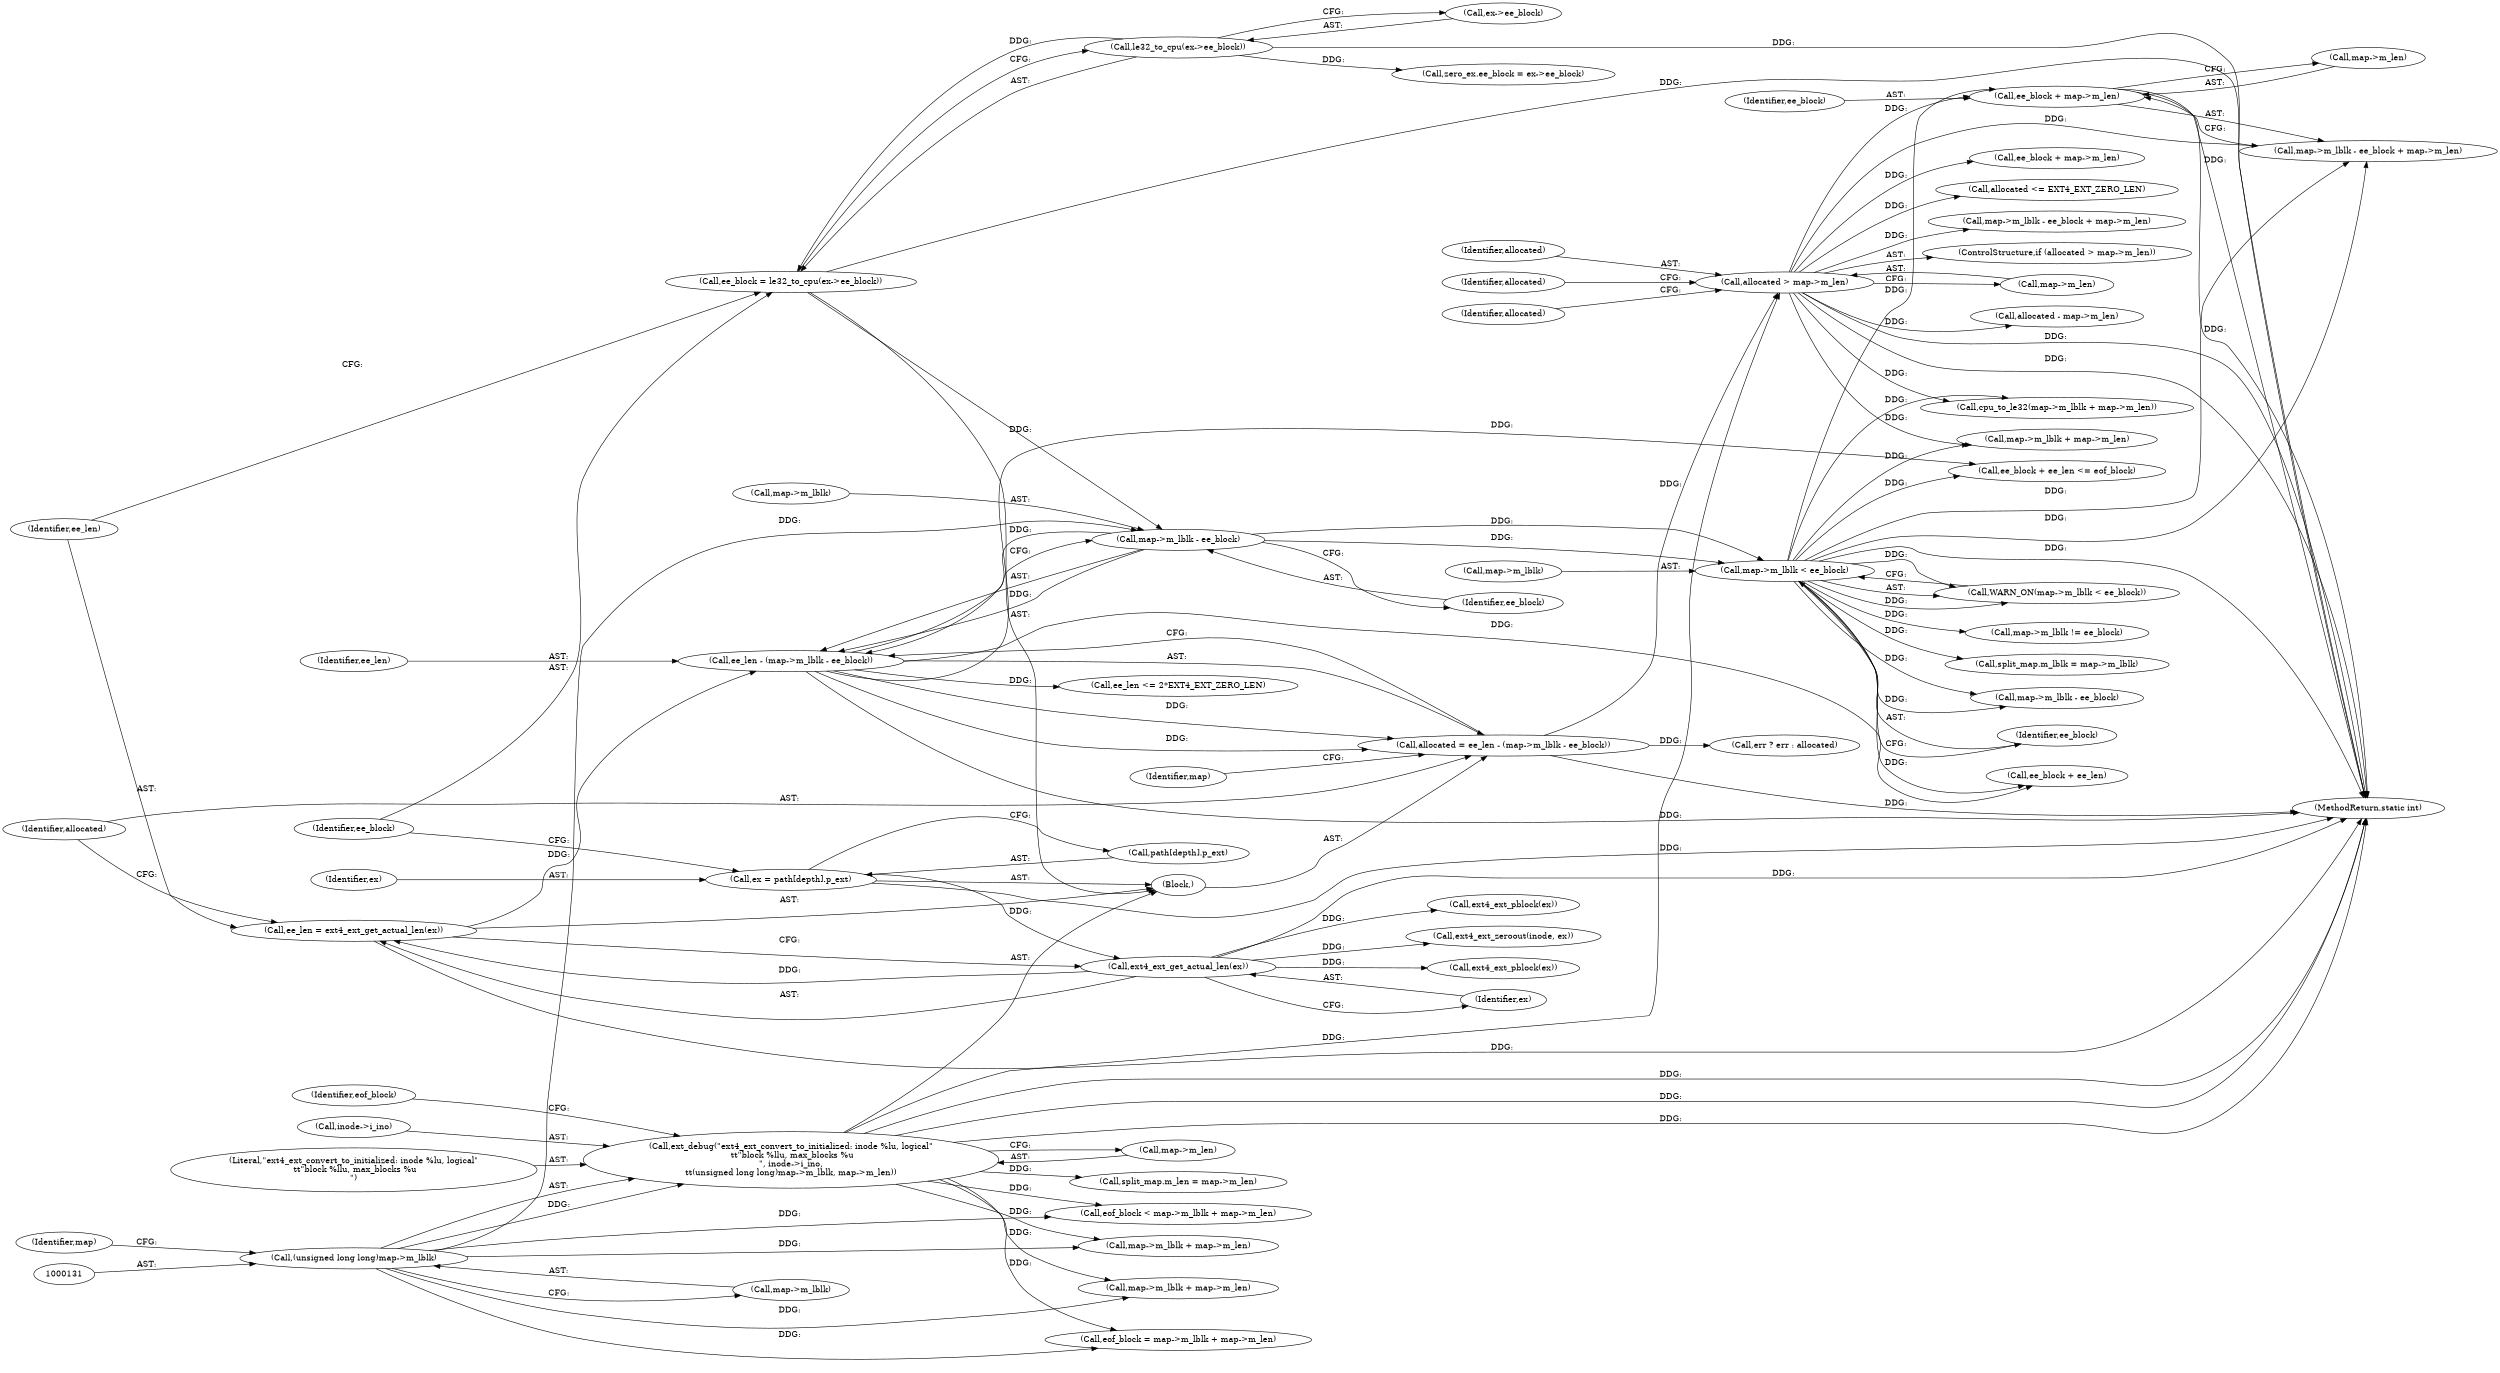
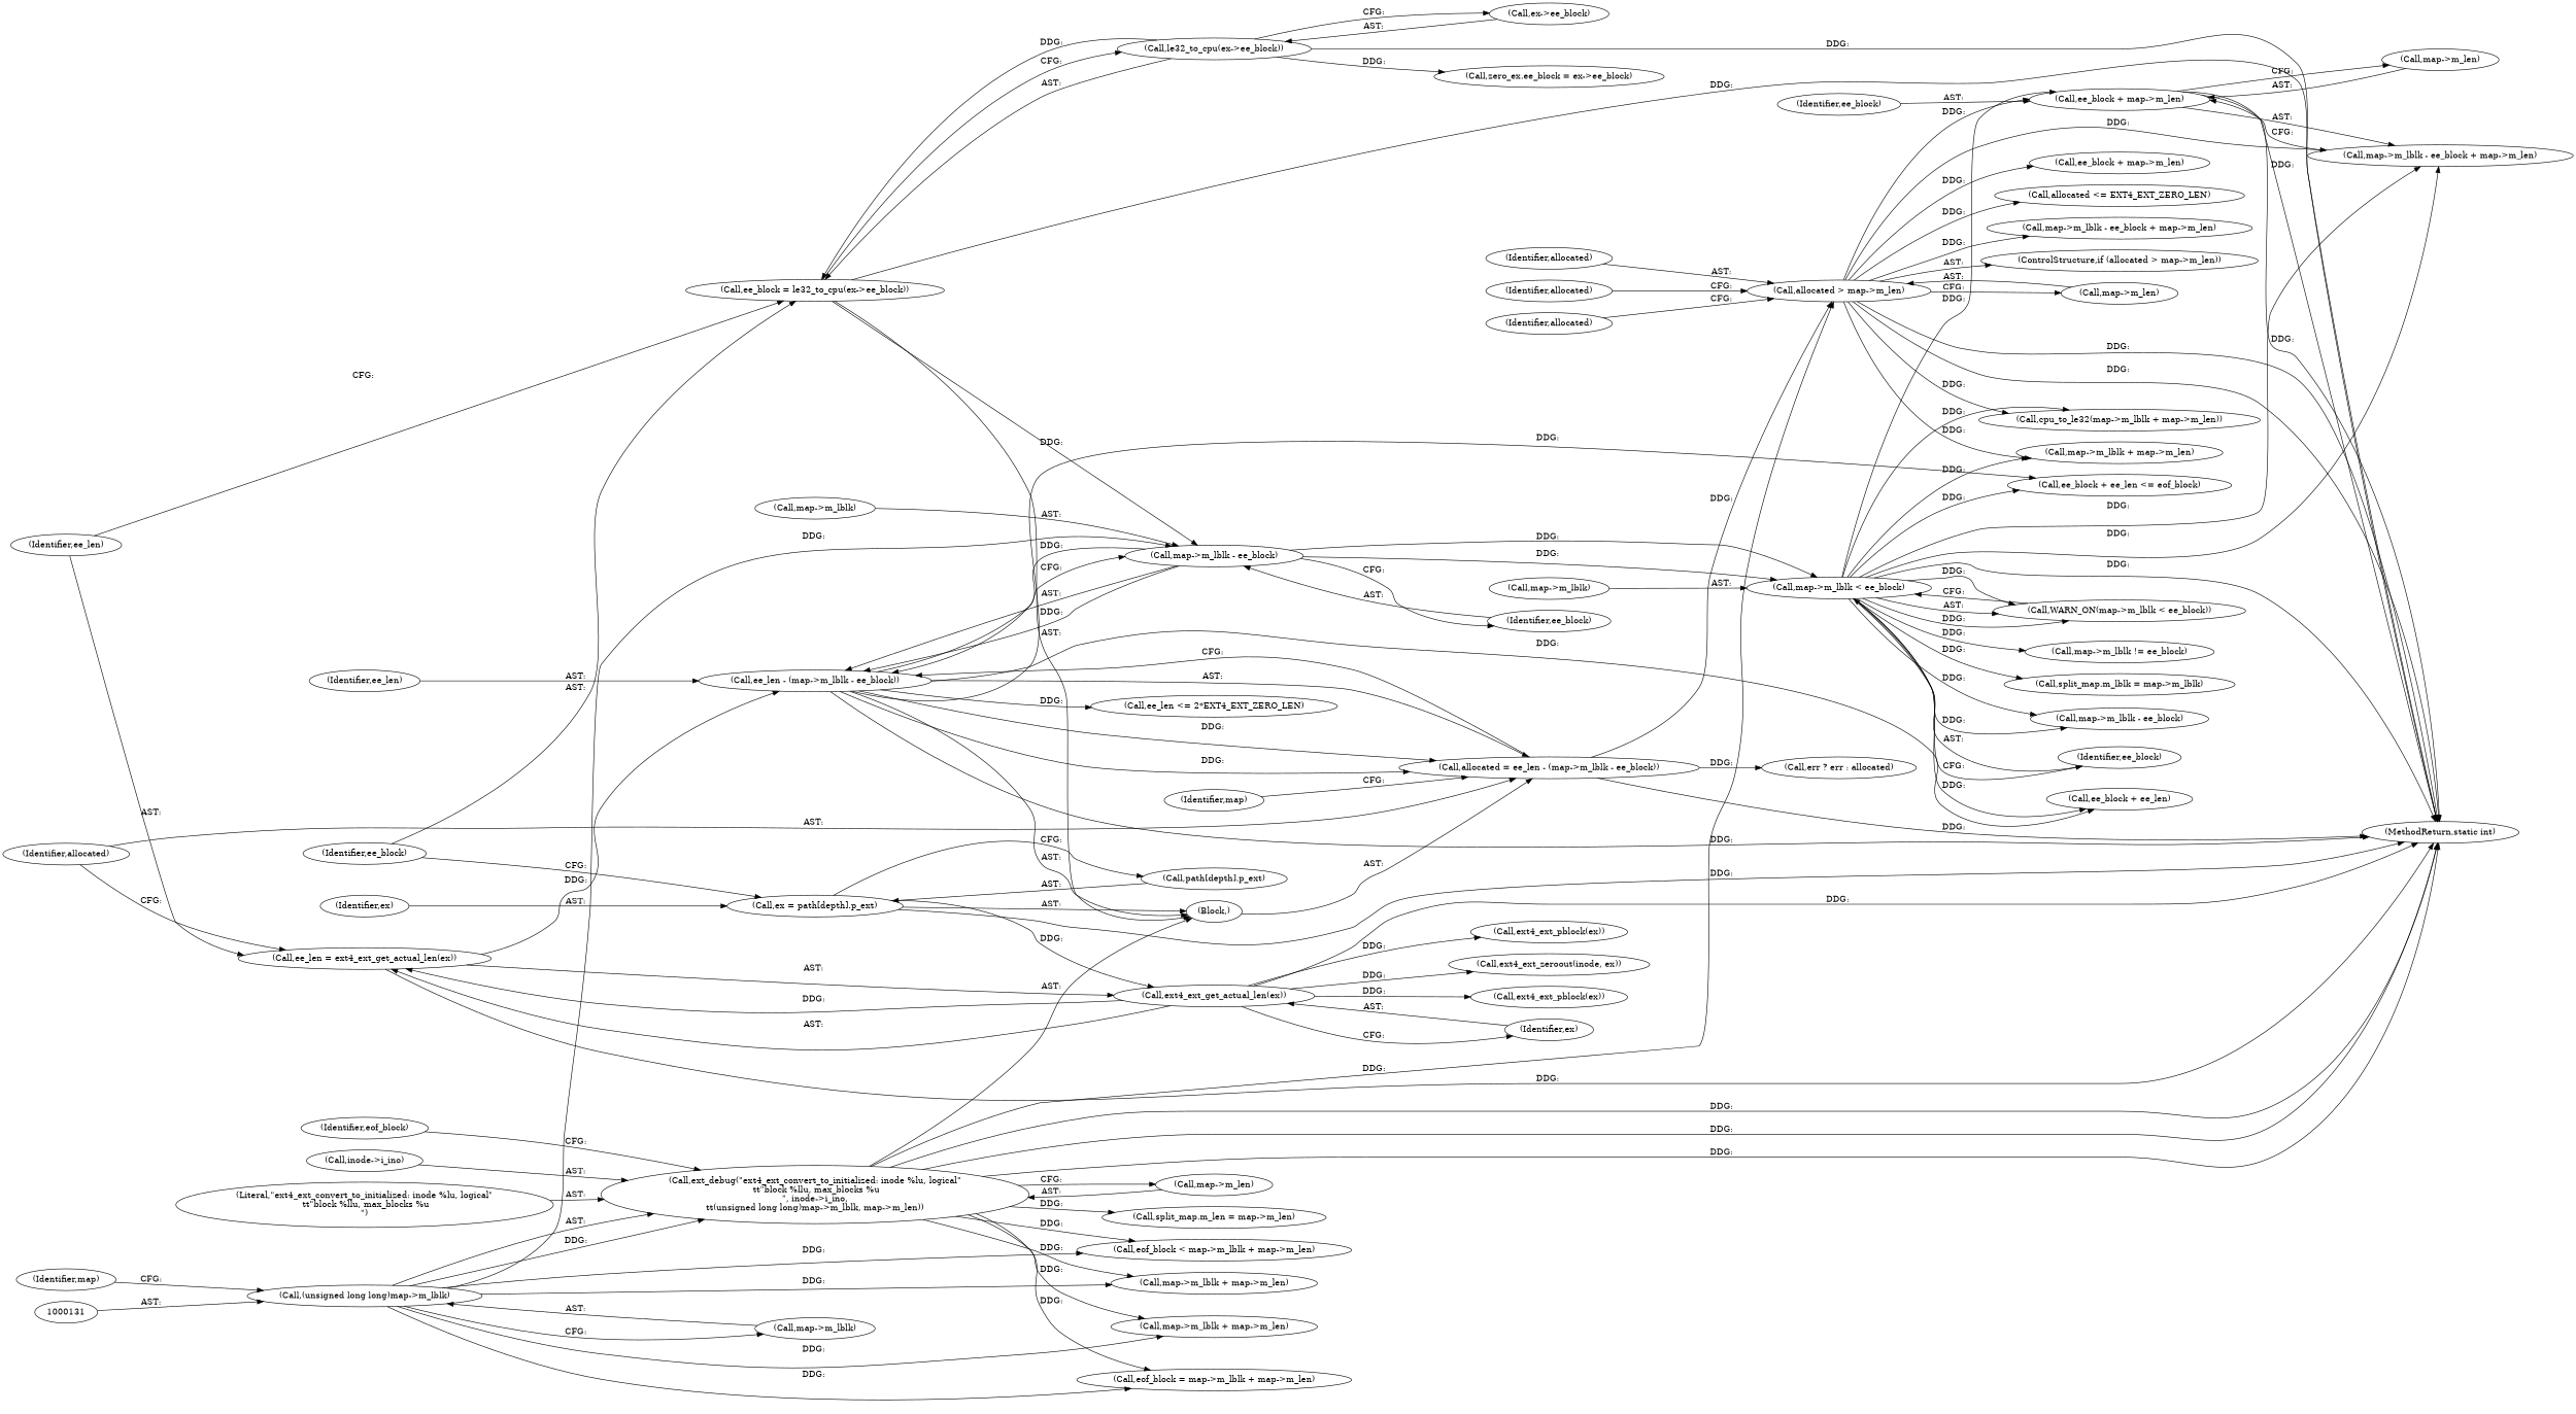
  digraph {
    rankdir=LR
    n1 [label="(Call,ee_block + map->m_len)"]
    n2 [label="(Call,map->m_lblk - ee_block + map->m_len)"]
    n3 [label="(Call,map->m_len)"]
    n4 [label="(MethodReturn,static int)"]
    n5 [label="(Call,map->m_lblk < ee_block)"]
    n6 [label="(Identifier,ee_block)"]
    n7 [label="(Call,ee_block + ee_len <= eof_block)"]
    n8 [label="(Call,cpu_to_le32(map->m_lblk + map->m_len))"]
    n9 [label="(Call,map->m_lblk + map->m_len)"]
    n10 [label="(Call,map->m_lblk - ee_block)"]
    n11 [label="(Call,WARN_ON(map->m_lblk < ee_block))"]
    n12 [label="(Call,map->m_lblk != ee_block)"]
    n13 [label="(Call,ee_block + ee_len)"]
    n14 [label="(Call,split_map.m_lblk = map->m_lblk)"]
    n15 [label="(Call,map->m_lblk - ee_block)"]
    n16 [label="(Call,ee_len - (map->m_lblk - ee_block))"]
    n17 [label="(Identifier,ee_block)"]
    n18 [label="(Call,allocated = ee_len - (map->m_lblk - ee_block))"]
    n19 [label="(Call,ee_len <= 2*EXT4_EXT_ZERO_LEN)"]
    n20 [label="(Call,(unsigned long long)map->m_lblk)"]
    n21 [label="(Call,ext_debug(\"ext4_ext_convert_to_initialized: inode %lu, logical\"\n \t\t\"block %llu, max_blocks %u\n\", inode->i_ino,\n\t\t(unsigned long long)map->m_lblk, map->m_len))"]
    n22 [label="(Call,eof_block = map->m_lblk + map->m_len)"]
    n23 [label="(Call,map->m_lblk)"]
    n24 [label="(Call,eof_block < map->m_lblk + map->m_len)"]
    n25 [label="(Call,map->m_lblk + map->m_len)"]
    n26 [label="(Call,map->m_lblk + map->m_len)"]
    n27 [label="(Block,)"]
    n28 [label="(Call,allocated > map->m_len)"]
    n29 [label="(Call,map->m_len)"]
    n30 [label="(Call,split_map.m_len = map->m_len)"]
    n31 [label="(Call,ee_block = le32_to_cpu(ex->ee_block))"]
    n32 [label="(Call,le32_to_cpu(ex->ee_block))"]
    n33 [label="(Call,ex->ee_block)"]
    n34 [label="(Call,zero_ex.ee_block = ex->ee_block)"]
    n35 [label="(Call,map->m_len)"]
    n36 [label="(Call,allocated <= EXT4_EXT_ZERO_LEN)"]
    n37 [label="(Call,map->m_lblk - ee_block + map->m_len)"]
    n38 [label="(ControlStructure,if (allocated > map->m_len))"]
-   n39 [label="(Call,allocated - map->m_len)"]
    n40 [label="(Call,ee_block + map->m_len)"]
    n41 [label="(Call,err ? err : allocated)"]
    n42 [label="(Call,ee_len = ext4_ext_get_actual_len(ex))"]
    n43 [label="(Call,ext4_ext_get_actual_len(ex))"]
    n44 [label="(Call,ext4_ext_pblock(ex))"]
    n45 [label="(Identifier,ex)"]
    n46 [label="(Call,ext4_ext_zeroout(inode, ex))"]
    n47 [label="(Call,ext4_ext_pblock(ex))"]
    n48 [label="(Call,ex = path[depth].p_ext)"]
    n49 [label="(Call,path[depth].p_ext)"]
    n50 [label="(Identifier,ee_block)"]
    n51 [label="(Identifier,allocated)"]
    n52 [label="(Call,map->m_lblk)"]
    n53 [label="(Identifier,allocated)"]
    n54 [label="(Identifier,ee_len)"]
    n55 [label="(Identifier,allocated)"]
    n56 [label="(Identifier,allocated)"]
    n57 [label="(Literal,\"ext4_ext_convert_to_initialized: inode %lu, logical\"\n \t\t\"block %llu, max_blocks %u\n\")"]
    n58 [label="(Identifier,eof_block)"]
    n59 [label="(Identifier,ee_len)"]
    n60 [label="(Identifier,ee_block)"]
    n61 [label="(Identifier,ex)"]
    n62 [label="(Call,inode->i_ino)"]
    n63 [label="(Call,map->m_lblk)"]
    n64 [label="(Identifier,map)"]
    n65 [label="(Identifier,map)"]
    n66 [label=1000131]
    n1 -> n2 [label="AST: "]
    n1 -> n3 [label="CFG: "]
    n1 -> n4 [label="DDG: "]
    n1 -> n4 [label="DDG: "]
    n2 -> n1 [label="CFG: "]
    n3 -> n1 [label="AST: "]
    n5 -> n1 [label="DDG: "]
    n5 -> n2 [label="DDG: "]
    n5 -> n2 [label="DDG: "]
    n5 -> n4 [label="DDG: "]
    n5 -> n6 [label="CFG: "]
    n5 -> n7 [label="DDG: "]
    n5 -> n8 [label="DDG: "]
    n5 -> n9 [label="DDG: "]
    n5 -> n10 [label="DDG: "]
    n5 -> n10 [label="DDG: "]
    n5 -> n11 [label="AST: "]
    n5 -> n11 [label="DDG: "]
    n5 -> n11 [label="DDG: "]
    n5 -> n12 [label="DDG: "]
    n5 -> n13 [label="DDG: "]
    n5 -> n14 [label="DDG: "]
    n6 -> n5 [label="AST: "]
    n11 -> n5 [label="CFG: "]
    n15 -> n5 [label="DDG: "]
    n15 -> n5 [label="DDG: "]
    n15 -> n16 [label="AST: "]
    n15 -> n16 [label="DDG: "]
    n15 -> n16 [label="DDG: "]
    n15 -> n17 [label="CFG: "]
    n16 -> n4 [label="DDG: "]
    n16 -> n7 [label="DDG: "]
    n16 -> n13 [label="DDG: "]
    n16 -> n15 [label="CFG: "]
    n16 -> n18 [label="AST: "]
    n16 -> n18 [label="DDG: "]
    n16 -> n18 [label="DDG: "]
    n16 -> n19 [label="DDG: "]
    n17 -> n15 [label="AST: "]
    n18 -> n4 [label="DDG: "]
    n18 -> n16 [label="CFG: "]
    n18 -> n28 [label="DDG: "]
    n18 -> n41 [label="DDG: "]
    n20 -> n15 [label="DDG: "]
    n20 -> n21 [label="AST: "]
    n20 -> n21 [label="DDG: "]
    n20 -> n22 [label="DDG: "]
    n20 -> n23 [label="CFG: "]
    n20 -> n24 [label="DDG: "]
    n20 -> n25 [label="DDG: "]
    n20 -> n26 [label="DDG: "]
    n21 -> n4 [label="DDG: "]
    n21 -> n4 [label="DDG: "]
    n21 -> n4 [label="DDG: "]
    n21 -> n22 [label="DDG: "]
    n21 -> n24 [label="DDG: "]
    n21 -> n25 [label="DDG: "]
    n21 -> n26 [label="DDG: "]
    n21 -> n27 [label="AST: "]
    n21 -> n28 [label="DDG: "]
    n21 -> n29 [label="CFG: "]
    n21 -> n30 [label="DDG: "]
    n23 -> n20 [label="AST: "]
    n27 -> n18 [label="AST: "]
    n28 -> n1 [label="DDG: "]
    n28 -> n2 [label="DDG: "]
    n28 -> n4 [label="DDG: "]
    n28 -> n4 [label="DDG: "]
    n28 -> n8 [label="DDG: "]
    n28 -> n9 [label="DDG: "]
    n28 -> n35 [label="CFG: "]
    n28 -> n36 [label="DDG: "]
    n28 -> n37 [label="DDG: "]
    n28 -> n38 [label="AST: "]
-   n28 -> n39 [label="DDG: "]
    n28 -> n40 [label="DDG: "]
    n29 -> n21 [label="AST: "]
    n31 -> n4 [label="DDG: "]
    n31 -> n15 [label="DDG: "]
    n31 -> n27 [label="AST: "]
    n31 -> n32 [label="CFG: "]
    n32 -> n4 [label="DDG: "]
    n32 -> n31 [label="AST: "]
    n32 -> n31 [label="DDG: "]
    n32 -> n33 [label="CFG: "]
    n32 -> n34 [label="DDG: "]
    n33 -> n32 [label="AST: "]
    n35 -> n28 [label="AST: "]
    n42 -> n4 [label="DDG: "]
    n42 -> n16 [label="DDG: "]
-   n42 -> n27 [label="AST: "]
-   n42 -> n43 [label="CFG: "]
+   n16 -> n27 [label="AST: "]
+   n42 -> n43 [label="AST: "]
    n43 -> n4 [label="DDG: "]
    n43 -> n42 [label="AST: "]
    n43 -> n42 [label="DDG: "]
    n43 -> n44 [label="DDG: "]
    n43 -> n45 [label="CFG: "]
    n43 -> n46 [label="DDG: "]
    n43 -> n47 [label="DDG: "]
    n45 -> n43 [label="AST: "]
    n48 -> n4 [label="DDG: "]
    n48 -> n27 [label="AST: "]
    n48 -> n43 [label="DDG: "]
    n48 -> n49 [label="CFG: "]
    n49 -> n48 [label="AST: "]
    n50 -> n1 [label="AST: "]
    n51 -> n28 [label="AST: "]
    n52 -> n15 [label="AST: "]
    n53 -> n28 [label="CFG: "]
    n54 -> n31 [label="CFG: "]
    n54 -> n42 [label="AST: "]
    n55 -> n18 [label="AST: "]
    n55 -> n42 [label="CFG: "]
    n56 -> n28 [label="CFG: "]
    n57 -> n21 [label="AST: "]
    n58 -> n21 [label="CFG: "]
    n59 -> n16 [label="AST: "]
    n60 -> n31 [label="AST: "]
    n60 -> n48 [label="CFG: "]
    n61 -> n48 [label="AST: "]
    n62 -> n21 [label="AST: "]
    n63 -> n5 [label="AST: "]
    n64 -> n20 [label="CFG: "]
    n65 -> n18 [label="CFG: "]
    n66 -> n20 [label="AST: "]
  }
